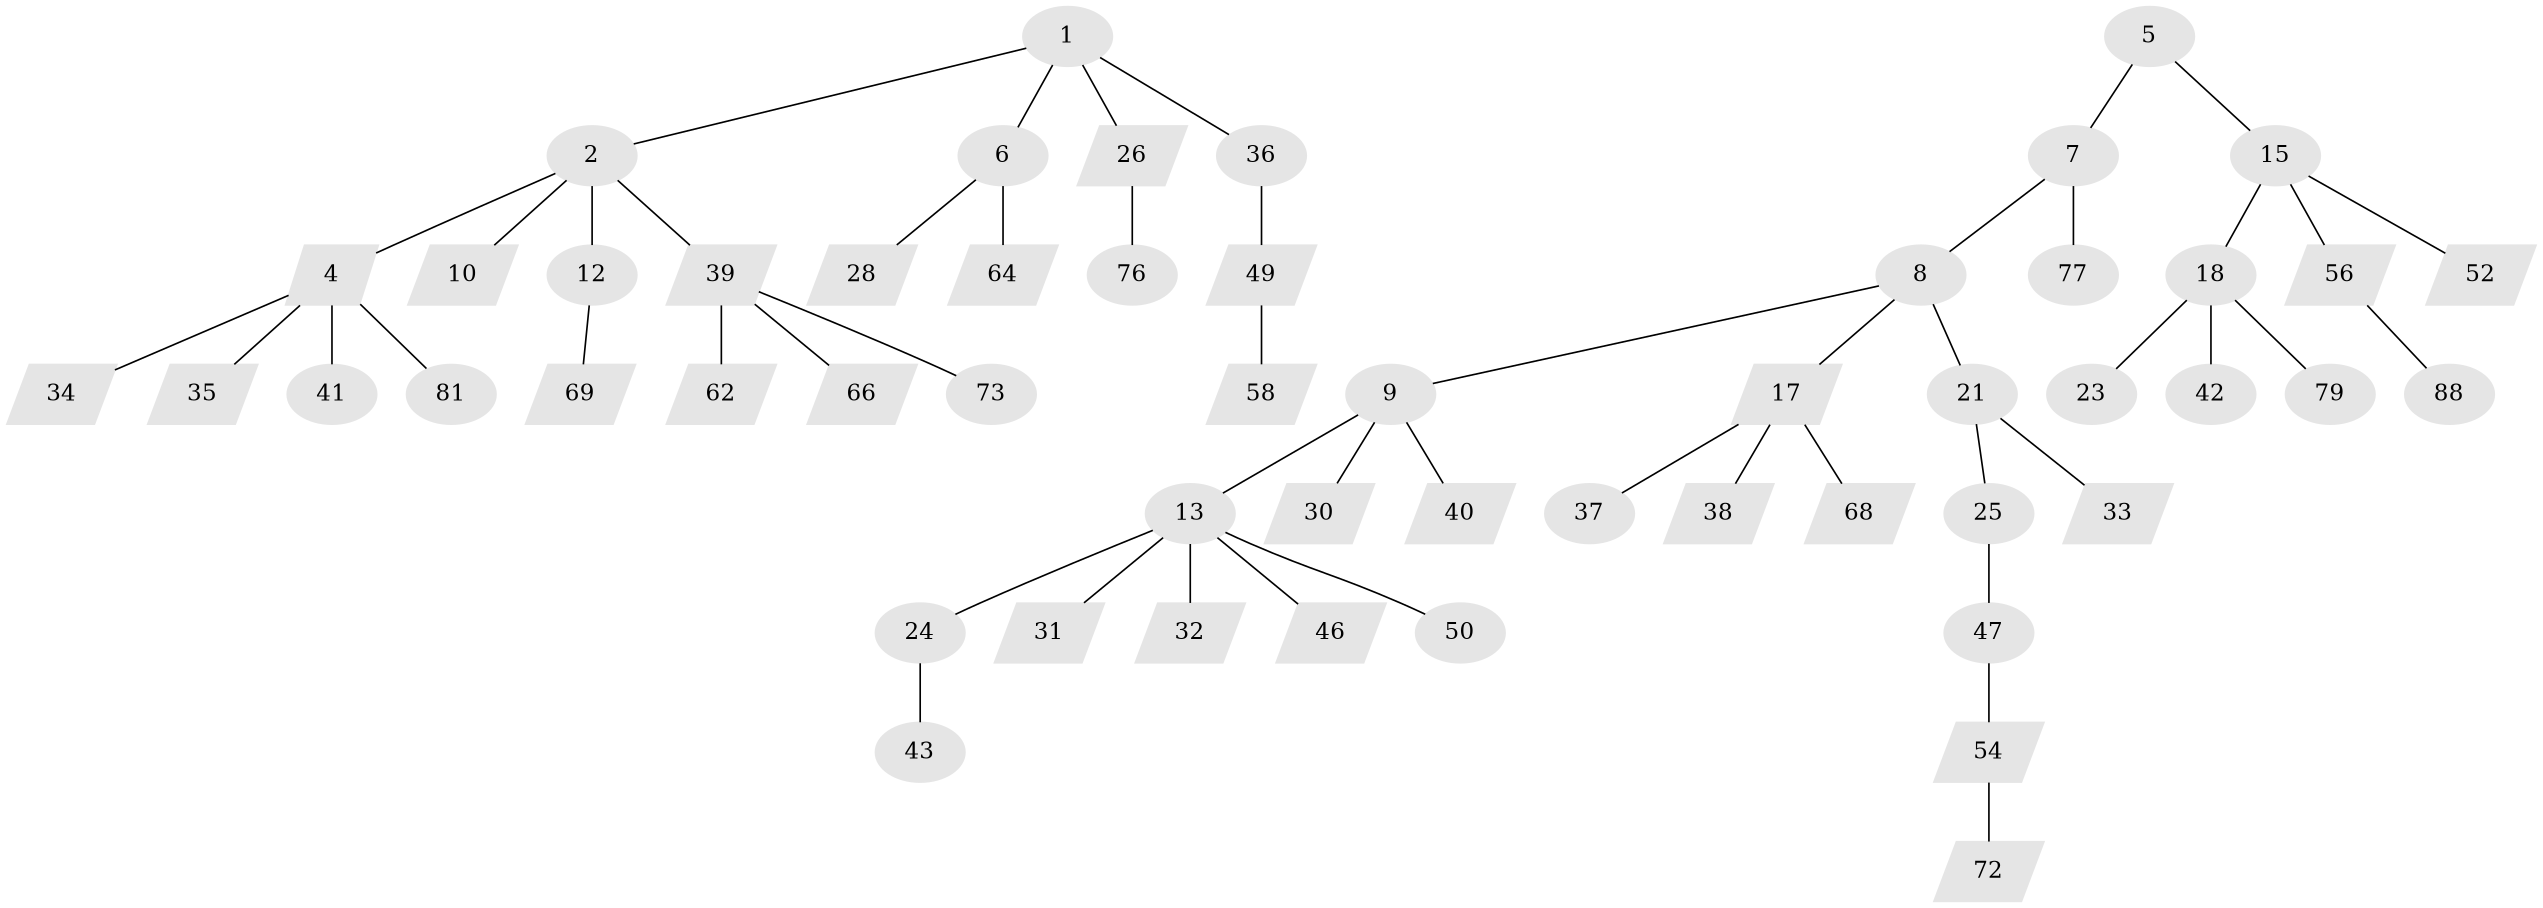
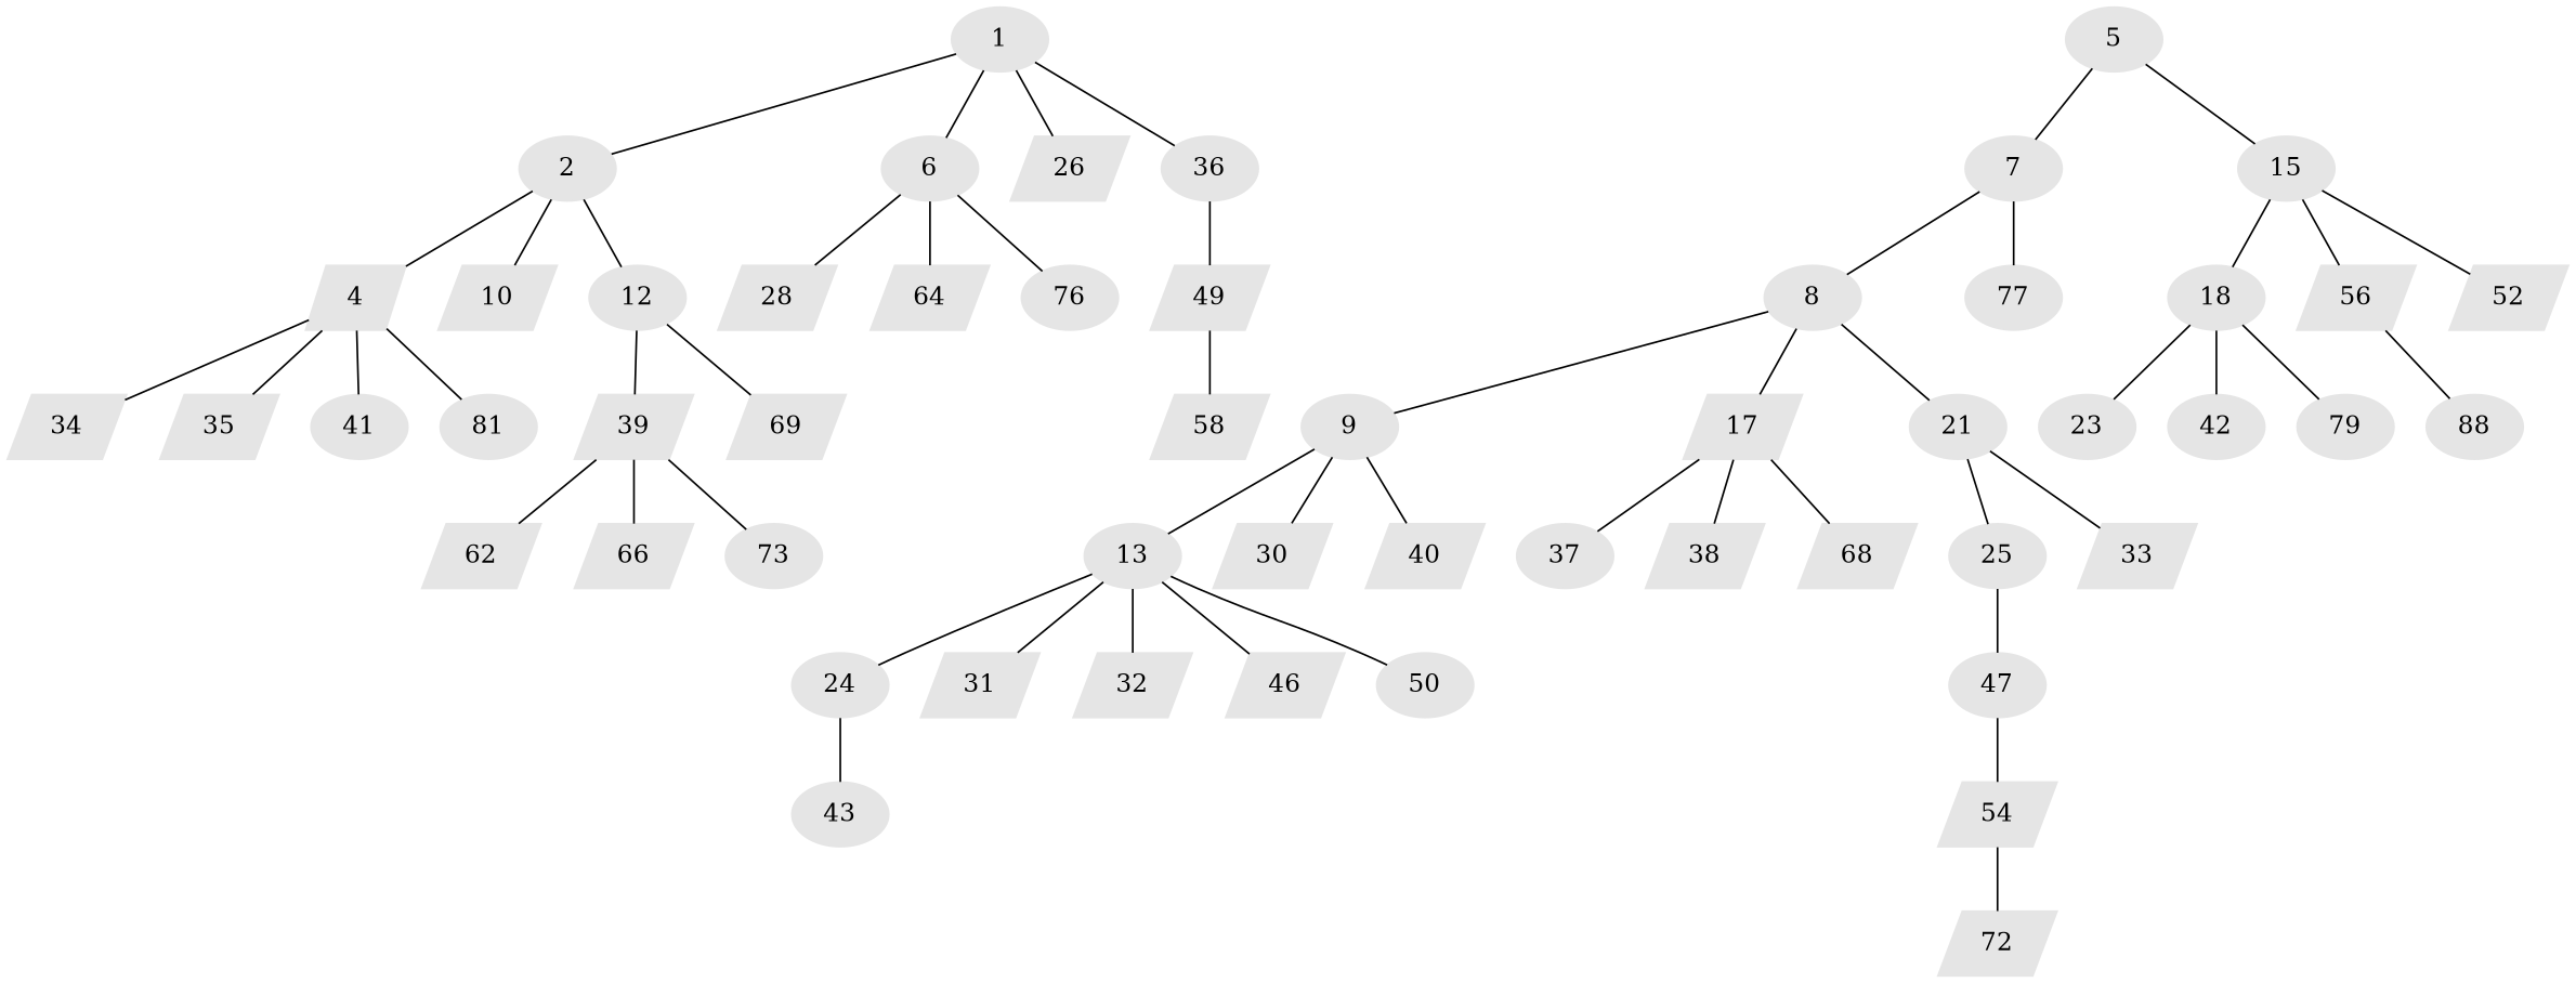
  graph {
    node [color=gray90 shape=ellipse style=filled]
    1 [super="+75"]
    2 [super="+3"]
    6 [super="+60"]
    26 [shape=parallelogram]
    36 [super="+46"]
    4 [shape=parallelogram super="+19"]
    10 [shape=parallelogram super="+14"]
    12 [super="+59"]
    39 [shape=parallelogram super="+55"]
    5 [super="+27"]
    7 [super="+44"]
    15 [super="+70"]
    28 [shape=parallelogram super="+80"]
    64 [shape=parallelogram]
    76
    49 [shape=parallelogram super="+67"]
    34 [shape=parallelogram]
    35 [shape=parallelogram super="+65"]
    41 [super="+78"]
    81
    69 [shape=parallelogram]
    62 [shape=parallelogram super="+83"]
    66 [shape=parallelogram]
    73
    8 [super="+16"]
    77
    18 [super="+51"]
    56 [shape=parallelogram super="+87"]
    52 [shape=parallelogram]
    9 [super="+11"]
    17 [shape=parallelogram super="+20"]
    21 [super="+22"]
    13 [super="+53"]
    30 [shape=parallelogram super="+86"]
    40 [shape=parallelogram]
    37 [super="+57"]
    38 [shape=parallelogram super="+61"]
    68 [shape=parallelogram super="+85"]
    25 [super="+29"]
    33 [shape=parallelogram]
    24
    31 [shape=parallelogram super="+71"]
    32 [shape=parallelogram]
    n44 [label=46 shape=parallelogram super="+63"]
    50
    43 [super="+74"]
    23
    42 [super="+84"]
    79 [super="+82"]
    88
    47 [super="+48"]
    54 [shape=parallelogram]
    58 [shape=parallelogram]
    72 [shape=parallelogram]
    1 -- 2
    1 -- 6
    1 -- 26
    1 -- 36
    2 -- 4
    2 -- 10
    2 -- 12
-   2 -- 39
+   12 -- 39
    6 -- 28
    6 -- 64
-   26 -- 76
+   6 -- 76
    36 -- 49
    4 -- 34
    4 -- 35
    4 -- 41
    4 -- 81
    12 -- 69
    39 -- 62
    39 -- 66
    39 -- 73
    5 -- 7
    5 -- 15
    7 -- 8
    7 -- 77
    15 -- 18
    15 -- 56
    15 -- 52
    49 -- 58
    8 -- 9
    8 -- 17
    8 -- 21
    18 -- 23
    18 -- 42
    18 -- 79
    56 -- 88
    9 -- 13
    9 -- 30
    9 -- 40
    17 -- 37
    17 -- 38
    17 -- 68
    21 -- 25
    21 -- 33
    13 -- 24
    13 -- 31
    13 -- 32
    13 -- n44
    13 -- 50
    25 -- 47
    24 -- 43
    47 -- 54
    54 -- 72
  }
